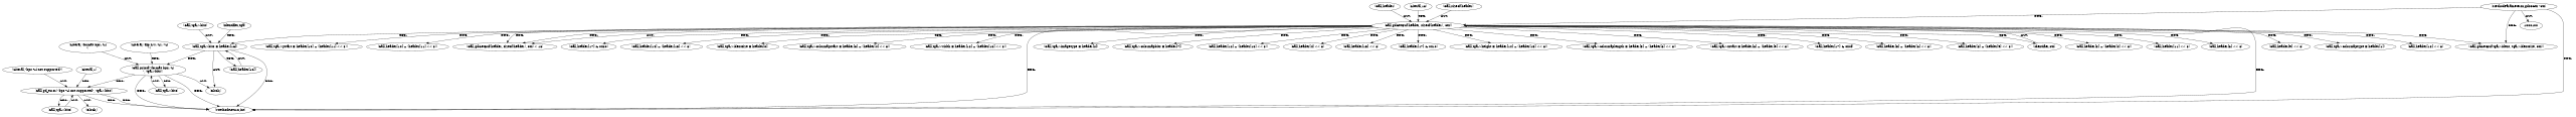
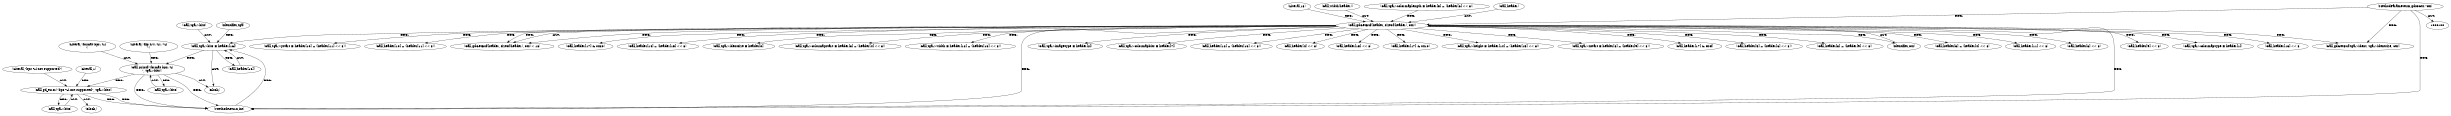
  digraph {
    n1 [label="(Call,tga->bits = header[16])"]
    n2 [label="(Call,printf(\"format bps: %i\n\", tga->bits))"]
    n3 [label="(Call,header[16])"]
    n4 [label="(MethodReturn,int)"]
    n5 [label="(Block,)"]
    n6 [label="(Call,gd_error(\"bps %i not supported\", tga->bits))"]
    n7 [label="(Call,tga->bits)"]
    n8 [label="(Call,gdGetBuf(header, sizeof(header), ctx))"]
    n9 [label="(Call,header[9] << 8)"]
    n10 [label="(Call,tga->colormaptype = header[1])"]
    n11 [label="(Call,header[13] << 8)"]
    n12 [label="(Call,tga->ystart = header[10] + (header[11] << 8))"]
    n13 [label="(Call,header[10] + (header[11] << 8))"]
    n14 [label="(Call,gdGetBuf(header, sizeof(header), ctx) < 18)"]
    n15 [label="(Call,header[17] & 0x20)"]
    n16 [label="(Call,header[14] + (header[15] << 8))"]
    n17 [label="(Call,tga->identsize = header[0])"]
    n18 [label="(Call,tga->colormapstart = header[3] + (header[4] << 8))"]
    n19 [label="(Call,tga->width = header[12] + (header[13] << 8))"]
    n20 [label="(Call,gdGetBuf(tga->ident, tga->identsize, ctx))"]
    n21 [label="(Call,tga->imagetype = header[2])"]
    n22 [label="(Call,tga->colormapbits = header[7])"]
    n23 [label="(Call,header[12] + (header[13] << 8))"]
    n24 [label="(Call,header[4] << 8)"]
    n25 [label="(Call,header[15] << 8)"]
    n26 [label="(Call,header[17] & 0x10)"]
    n27 [label="(Call,tga->height = header[14] + (header[15] << 8))"]
    n28 [label="(Call,tga->colormaplength = header[5] + (header[6] << 8))"]
    n29 [label="(Call,tga->xstart = header[8] + (header[9] << 8))"]
    n30 [label="(Call,header[17] & 0x0f)"]
    n31 [label="(Call,header[5] + (header[6] << 8))"]
    n32 [label="(Call,header[8] + (header[9] << 8))"]
    n33 [label="(Identifier,ctx)"]
    n34 [label="(Call,header[3] + (header[4] << 8))"]
    n35 [label="(Call,header[11] << 8)"]
    n36 [label="(Call,header[6] << 8)"]
    n37 [label="(MethodParameterIn,gdIOCtx *ctx)"]
    1000100
    n39 [label="(Block,)"]
    n40 [label="(Call,tga->bits)"]
    n41 [label="(Call,header)"]
    n42 [label="(Literal,18)"]
    n43 [label="(Literal,\"bps %i not supported\")"]
    n44 [label="(Literal,\"flip h/v: %i / %i\n\")"]
    n45 [label="(Literal,1)"]
    n46 [label="(Call,tga->bits)"]
-   n47 [label="(Call,sizeof(header))"]
+   n47 [label="(Call,width(header))"]
    n48 [label="(Literal,\"format bps: %i\n\")"]
    n49 [label="(Identifier,tga)"]
    n1 -> n2 [label="DDG: "]
    n1 -> n3 [label="CFG: "]
-   n1 -> n4 [label="DDG: "]
+   n4 -> n1 [label="DDG: "]
    n1 -> n5 [label="AST: "]
    n2 -> n4 [label="DDG: "]
    n2 -> n4 [label="DDG: "]
    n2 -> n5 [label="AST: "]
    n2 -> n6 [label="DDG: "]
    n2 -> n7 [label="CFG: "]
    n3 -> n1 [label="AST: "]
    n6 -> n4 [label="DDG: "]
    n6 -> n4 [label="DDG: "]
    n6 -> n39 [label="AST: "]
    n6 -> n40 [label="CFG: "]
    n7 -> n2 [label="AST: "]
-   n8 -> n1 [label="CFG: "]
+   n8 -> n1 [label="DDG: "]
    n8 -> n4 [label="DDG: "]
    n8 -> n4 [label="DDG: "]
    n8 -> n9 [label="DDG: "]
    n8 -> n10 [label="DDG: "]
    n8 -> n11 [label="DDG: "]
    n8 -> n12 [label="DDG: "]
    n8 -> n13 [label="DDG: "]
    n8 -> n14 [label="AST: "]
    n8 -> n14 [label="DDG: "]
    n8 -> n14 [label="DDG: "]
    n8 -> n15 [label="DDG: "]
    n8 -> n16 [label="DDG: "]
    n8 -> n17 [label="CFG: "]
    n8 -> n18 [label="DDG: "]
    n8 -> n19 [label="DDG: "]
    n8 -> n20 [label="DDG: "]
    n8 -> n21 [label="DDG: "]
    n8 -> n22 [label="DDG: "]
    n8 -> n23 [label="DDG: "]
    n8 -> n24 [label="DDG: "]
    n8 -> n25 [label="DDG: "]
    n8 -> n26 [label="DDG: "]
    n8 -> n27 [label="DDG: "]
-   n8 -> n28 [label="DDG: "]
+   n28 -> n8 [label="DDG: "]
    n8 -> n29 [label="DDG: "]
    n8 -> n30 [label="DDG: "]
    n8 -> n31 [label="DDG: "]
    n8 -> n32 [label="DDG: "]
    n8 -> n33 [label="CFG: "]
    n8 -> n34 [label="DDG: "]
    n8 -> n35 [label="DDG: "]
    n8 -> n36 [label="DDG: "]
    n33 -> n8 [label="AST: "]
    n37 -> n4 [label="DDG: "]
    n37 -> n8 [label="DDG: "]
    n37 -> n20 [label="DDG: "]
    n37 -> 1000100 [label="AST: "]
    n40 -> n6 [label="AST: "]
    n41 -> n8 [label="AST: "]
    n42 -> n8 [label="CFG: "]
    n43 -> n6 [label="AST: "]
    n44 -> n2 [label="CFG: "]
    n45 -> n6 [label="CFG: "]
    n46 -> n1 [label="AST: "]
    n47 -> n8 [label="AST: "]
    n48 -> n2 [label="AST: "]
    n49 -> n1 [label="CFG: "]
  }
